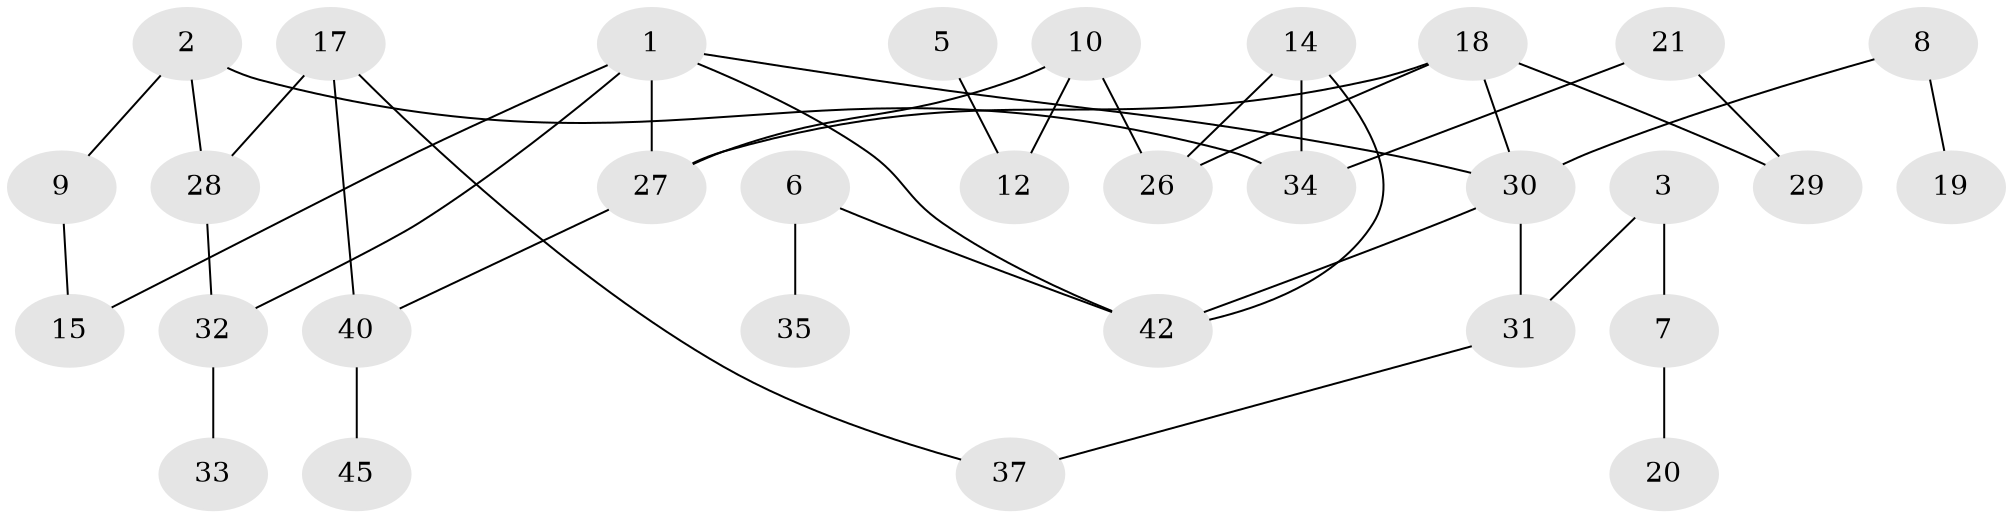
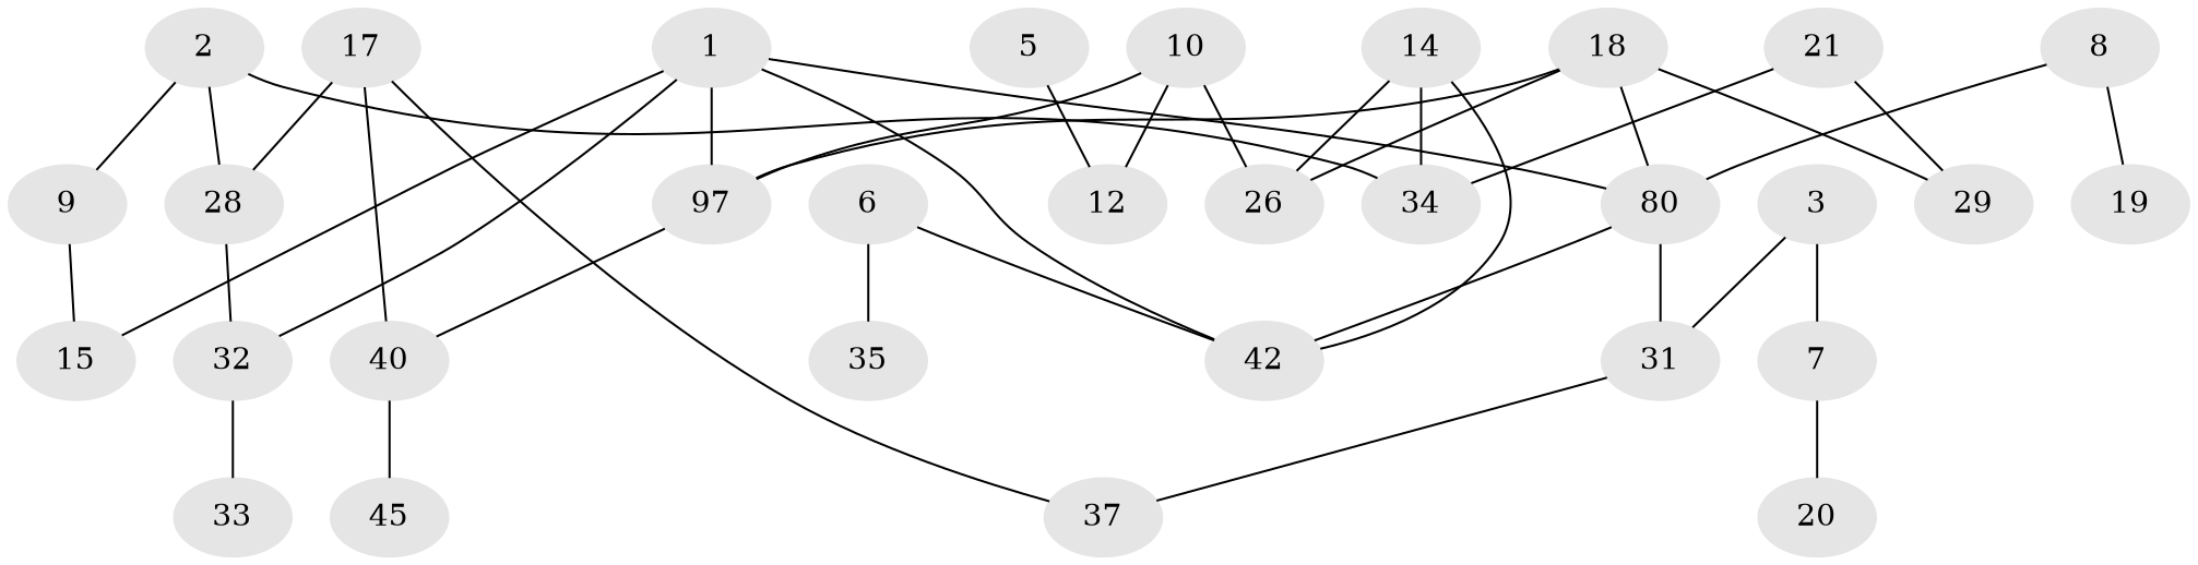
  graph {
    node [color=gray90 style=filled]
    edge [weight=1.0]
    1
    15
-   27
-   30
+   27 [label=97]
+   30 [label=80]
    32
    42
    40
    31
    33
    2
    9
    28
    34
    3
    7
    20
    37
    5
    12
    21
    29
    6
    35
    8
    19
    10
    26
    18
    14
    17
    45
    1 -- 15 [weight=2.0]
    1 -- 27
    1 -- 30 [weight=2.0]
    1 -- 32
    1 -- 42
    27 -- 40
    30 -- 42
    30 -- 31
    32 -- 33
    40 -- 45
    31 -- 37
    2 -- 9
    2 -- 28
    2 -- 34
    9 -- 15
    28 -- 32
    3 -- 31
    3 -- 7
    7 -- 20
    5 -- 12
    21 -- 34
    21 -- 29
    6 -- 42
    6 -- 35
    8 -- 30
    8 -- 19
    10 -- 27
    10 -- 12
    10 -- 26
    18 -- 27
    18 -- 30
    18 -- 29
    18 -- 26
    14 -- 42
    14 -- 34
    14 -- 26
    17 -- 40
    17 -- 28
    17 -- 37
  }
